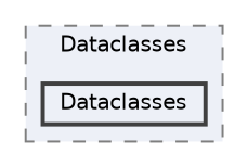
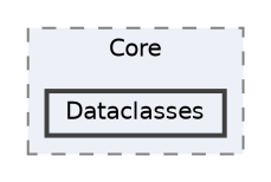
  digraph {
    compound=true
    n1 [color=grey25 fillcolor="#edf0f7" fontname=Helvetica fontsize=10 height=0.2 label=Dataclasses shape=box style="filled,bold" width=0.4]
    subgraph cluster_1 {
      bgcolor="#edf0f7"
      fontname=Helvetica
      fontsize=10
-     label=Dataclasses
+     label=Core
      pencolor=grey50
      style="filled,dashed"
      n1
    }
  }
